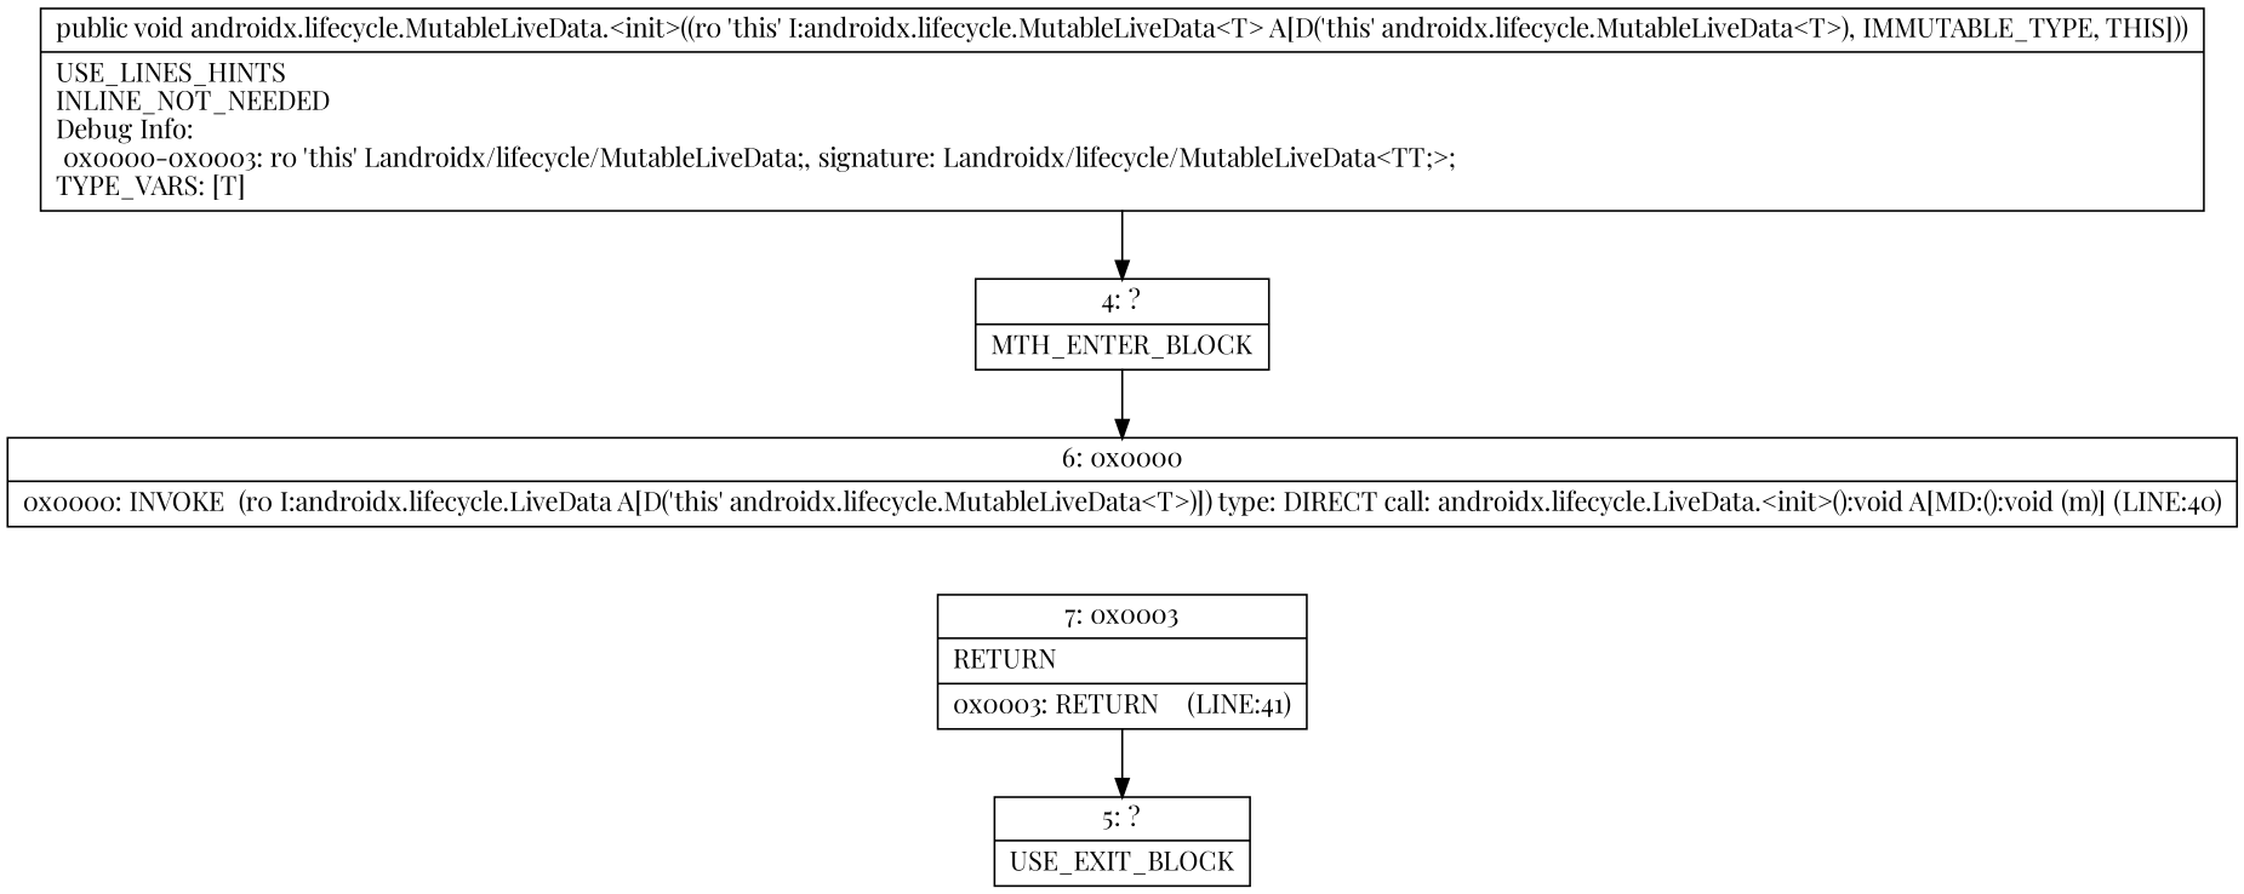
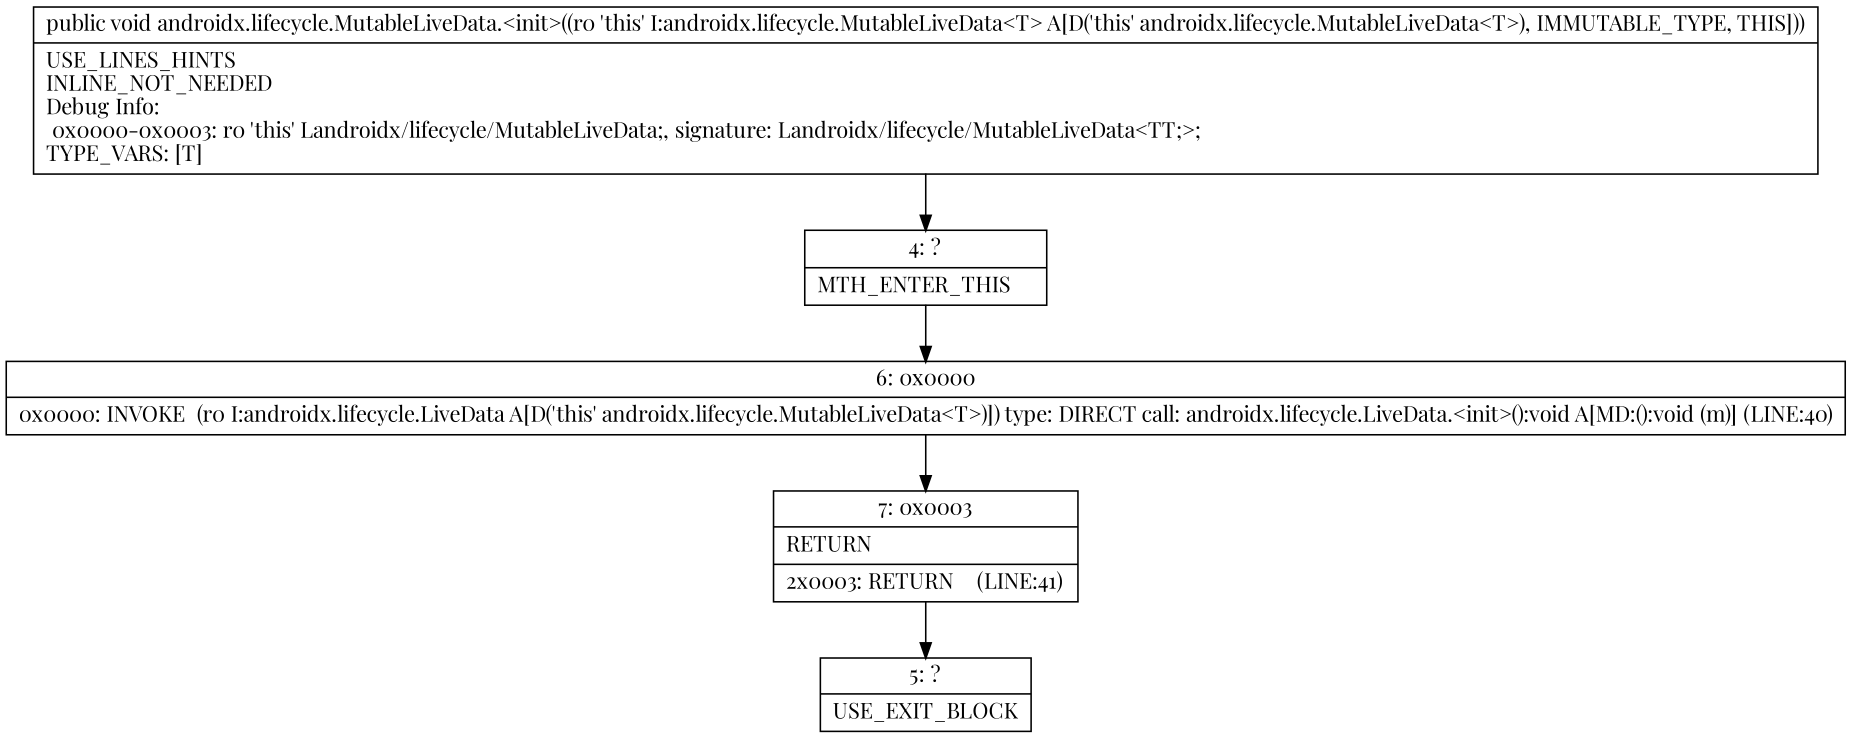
  digraph {
    fontname="Playfair Display"
    node [fontname="Playfair Display" shape=record]
    edge [fontname="Playfair Display"]
-   n1 [label="{4\:\ ?|MTH_ENTER_BLOCK\l}"]
+   n1 [label="{4\:\ ?|MTH_ENTER_THIS\l}"]
    n2 [label="{6\:\ 0x0000|0x0000: INVOKE  (r0 I:androidx.lifecycle.LiveData A[D('this' androidx.lifecycle.MutableLiveData\<T\>)]) type: DIRECT call: androidx.lifecycle.LiveData.\<init\>():void A[MD:():void (m)] (LINE:40)\l}"]
-   n3 [label="{7\:\ 0x0003|RETURN\l|0x0003: RETURN    (LINE:41)\l}"]
+   n3 [label="{7\:\ 0x0003|RETURN\l|2x0003: RETURN    (LINE:41)\l}"]
    n4 [label="{5\:\ ?|USE_EXIT_BLOCK\l}"]
    n5 [label="{public void androidx.lifecycle.MutableLiveData.\<init\>((r0 'this' I:androidx.lifecycle.MutableLiveData\<T\> A[D('this' androidx.lifecycle.MutableLiveData\<T\>), IMMUTABLE_TYPE, THIS]))  | USE_LINES_HINTS\lINLINE_NOT_NEEDED\lDebug Info:\l  0x0000\-0x0003: r0 'this' Landroidx\/lifecycle\/MutableLiveData;, signature: Landroidx\/lifecycle\/MutableLiveData\<TT;\>;\lTYPE_VARS: [T]\l}"]
    n1 -> n2
+   n2 -> n3
    n3 -> n4
    n5 -> n1
  }
